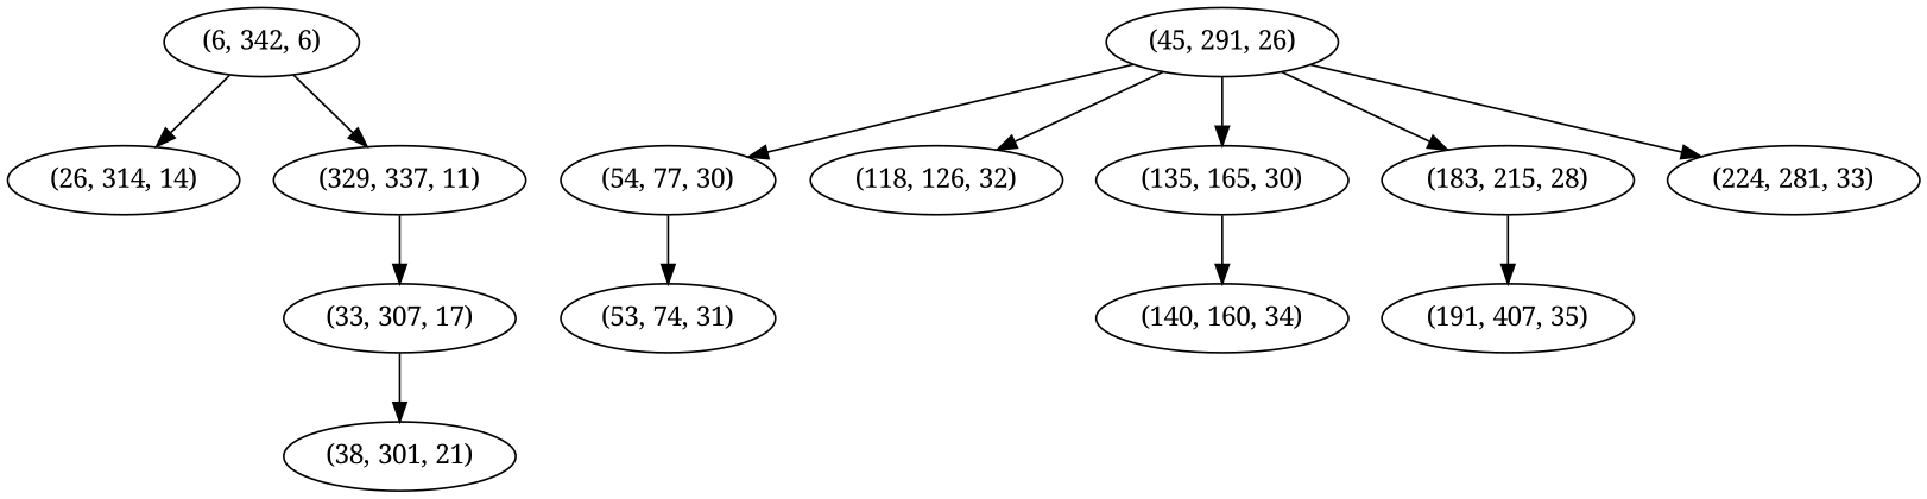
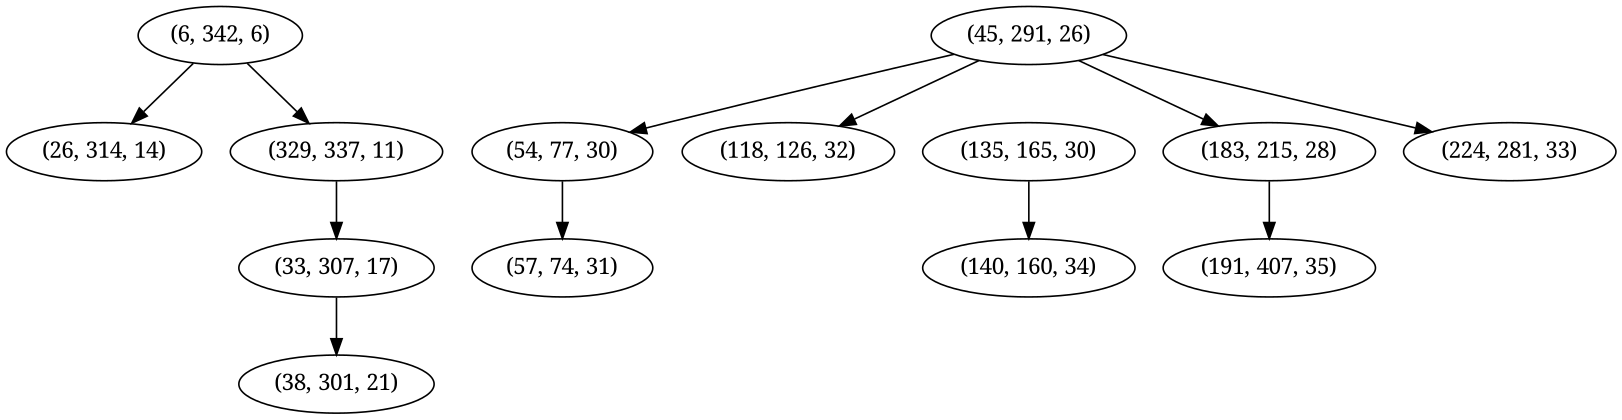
  digraph {
    fontname="Noto Serif"
    node [fontname="Noto Serif"]
    edge [fontname="Noto Serif"]
    "(6, 342, 6)"
    "(26, 314, 14)"
    "(329, 337, 11)"
    "(33, 307, 17)"
    "(38, 301, 21)"
    "(45, 291, 26)"
    "(54, 77, 30)"
    "(118, 126, 32)"
    "(135, 165, 30)"
    "(183, 215, 28)"
    n11 [label="(224, 281, 33)"]
-   "(57, 74, 31)" [label="(53, 74, 31)"]
+   "(57, 74, 31)"
    "(140, 160, 34)"
    n14 [label="(191, 407, 35)"]
    "(6, 342, 6)" -> "(26, 314, 14)"
    "(6, 342, 6)" -> "(329, 337, 11)"
    "(329, 337, 11)" -> "(33, 307, 17)"
    "(33, 307, 17)" -> "(38, 301, 21)"
    "(45, 291, 26)" -> "(54, 77, 30)"
    "(45, 291, 26)" -> "(118, 126, 32)"
-   "(45, 291, 26)" -> "(135, 165, 30)"
    "(45, 291, 26)" -> "(183, 215, 28)"
    "(45, 291, 26)" -> n11
    "(54, 77, 30)" -> "(57, 74, 31)"
    "(135, 165, 30)" -> "(140, 160, 34)"
    "(183, 215, 28)" -> n14
  }
